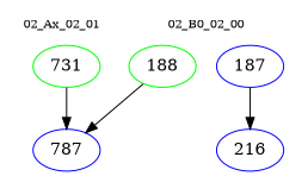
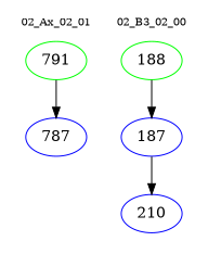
  digraph {
    node [color=blue]
    edge [color=black]
-   n1 [color=green label=731]
+   n1 [color=green label=791]
    n2 [label=787]
    n3 [color=green label=188]
    n4 [label=187]
-   n5 [label=216]
+   n5 [label=210]
    subgraph cluster_1 {
      color=white
      fontsize=10
      label="02_Ax_02_01"
      n1
      n2
    }
    subgraph cluster_2 {
      color=white
      fontsize=10
-     label="02_B0_02_00"
+     label="02_B3_02_00"
      n3
      n4
      n5
    }
    n1 -> n2
-   n3 -> n2
+   n3 -> n4
    n4 -> n5
  }
